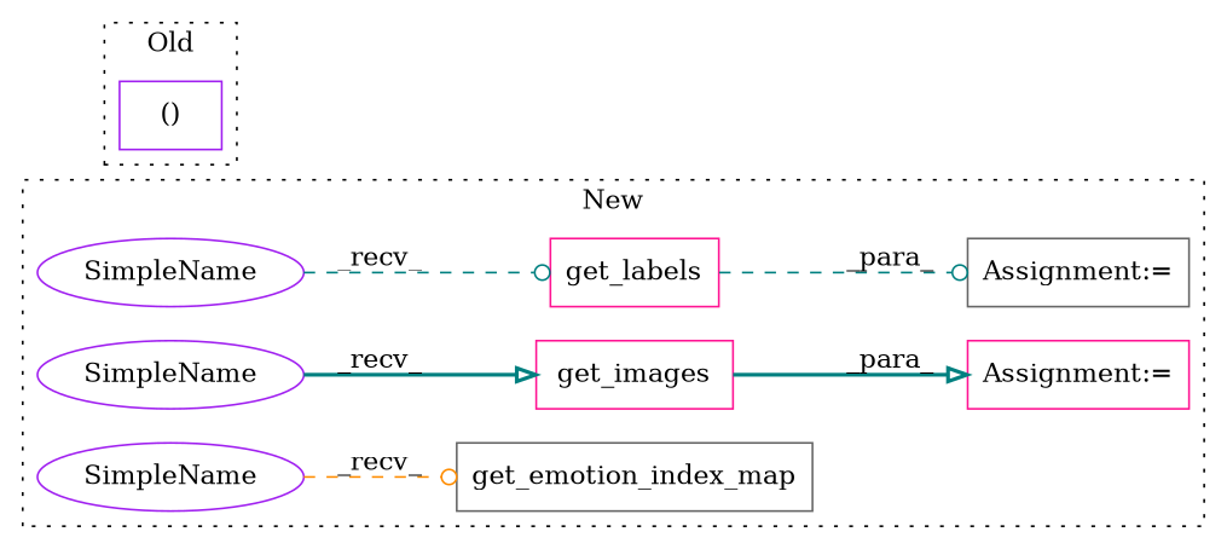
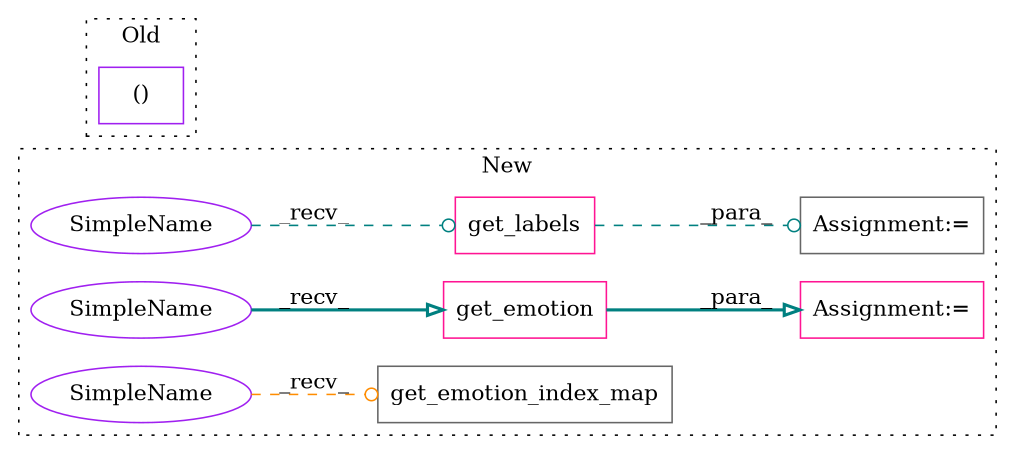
  digraph {
    rankdir=LR
    node [a=32 l=7 shape=box color=purple]
    edge [color=teal style=dashed arrowhead=odot]
    n1 [l=23 label=get_emotion_index_map s=1581 color=gray40]
-   n2 [l=12 label=get_images s=1077 color=deeppink]
+   n2 [l=12 label=get_emotion s=1077 color=deeppink]
    n3 [l=12 label=get_labels s=1044 color=deeppink]
    n4 [a=7 l=1 label="Assignment:=" s=1035 color=gray40]
    n5 [a=7 l=1 label="Assignment:=" s=1068 color=deeppink]
    n6 [a=42 label=SimpleName s=1036 shape=ellipse]
    n7 [a=42 label=SimpleName s=1069 shape=ellipse]
    n8 [a=42 label=SimpleName s=1573 shape=ellipse]
    n9 [a=106 l=53 label="()" s=1007]
    subgraph cluster_1 {
      label=New
      style=dotted
      n1
      n2
      n3
      n4
      n5
      n6
      n7
      n8
    }
    subgraph cluster_2 {
      label=Old
      style=dotted
      n9
    }
    n2 -> n5 [label=_para_ style=bold arrowhead=onormal]
    n3 -> n4 [label=_para_]
    n6 -> n3 [label=_recv_]
    n7 -> n2 [label=_recv_ style=bold arrowhead=onormal]
    n8 -> n1 [label=_recv_ color=darkorange]
  }
